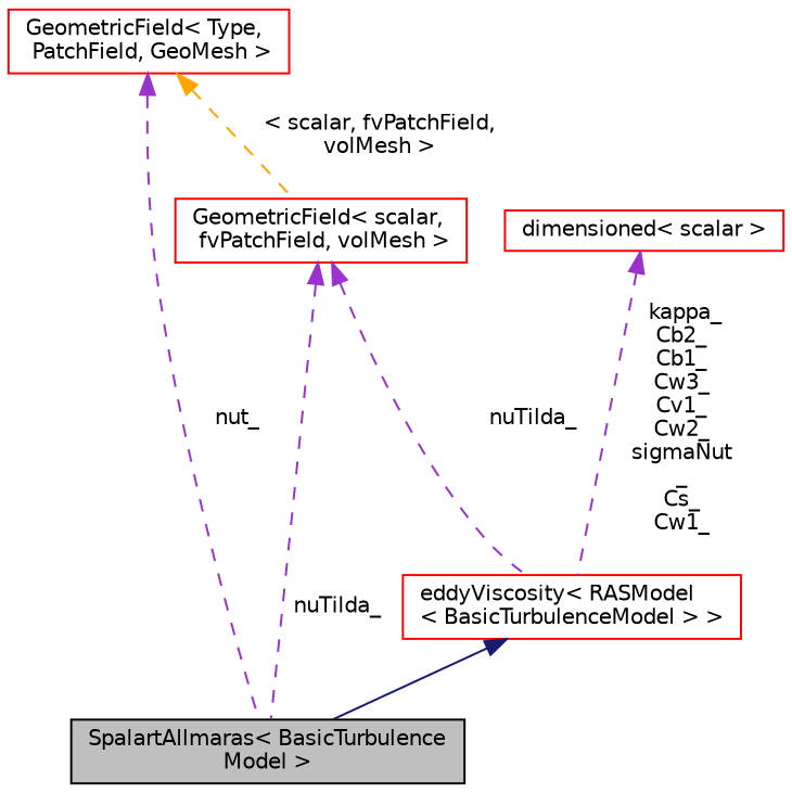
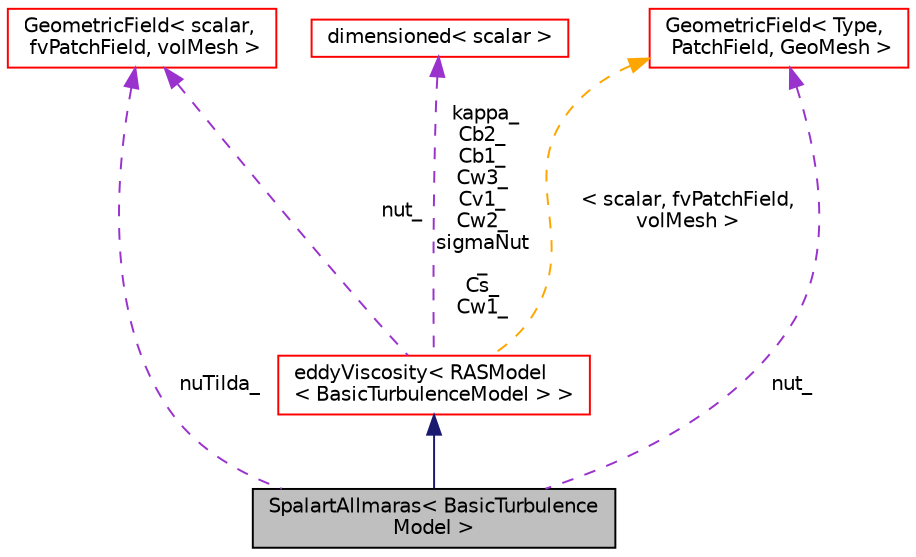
  digraph {
    rankdir=TB
    node [color=red fontname=Helvetica fontsize=10 shape=record]
    edge [color=darkorchid3 dir=back fontname=Helvetica fontsize=10 labelfontname=Helvetica labelfontsize=10 style=dashed]
    n1 [color=black fillcolor=grey75 fontcolor=black height=0.2 label="SpalartAllmaras\< BasicTurbulence\lModel \>" style=filled width=0.4]
    n2 [height=0.2 label="eddyViscosity\< RASModel\l\< BasicTurbulenceModel \> \>" width=0.4]
    n3 [height=0.2 label="GeometricField\< scalar,\l fvPatchField, volMesh \>" width=0.4]
    n4 [height=0.2 label="GeometricField\< Type,\l PatchField, GeoMesh \>" width=0.4]
    n5 [height=0.2 label="dimensioned\< scalar \>" width=0.4]
    n2 -> n1 [color=midnightblue style=solid]
    n3 -> n1 [label=" nuTilda_"]
-   n3 -> n2 [label=" nuTilda_"]
+   n3 -> n2 [label=" nut_"]
    n4 -> n1 [label=" nut_"]
-   n4 -> n3 [color=orange label=" \< scalar, fvPatchField,\l volMesh \>"]
+   n4 -> n2 [color=orange label=" \< scalar, fvPatchField,\l volMesh \>"]
    n5 -> n2 [label=" kappa_\nCb2_\nCb1_\nCw3_\nCv1_\nCw2_\nsigmaNut\l_\nCs_\nCw1_"]
  }
